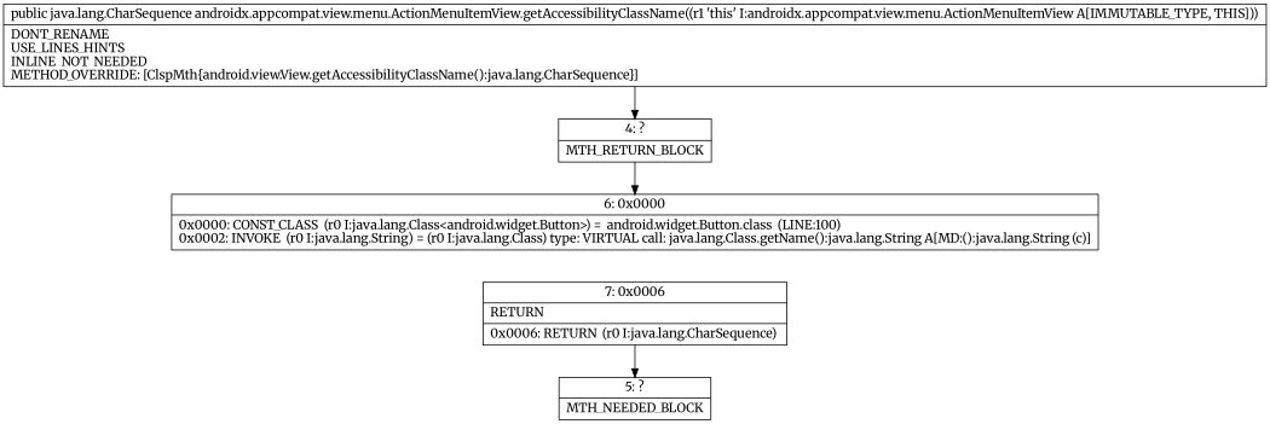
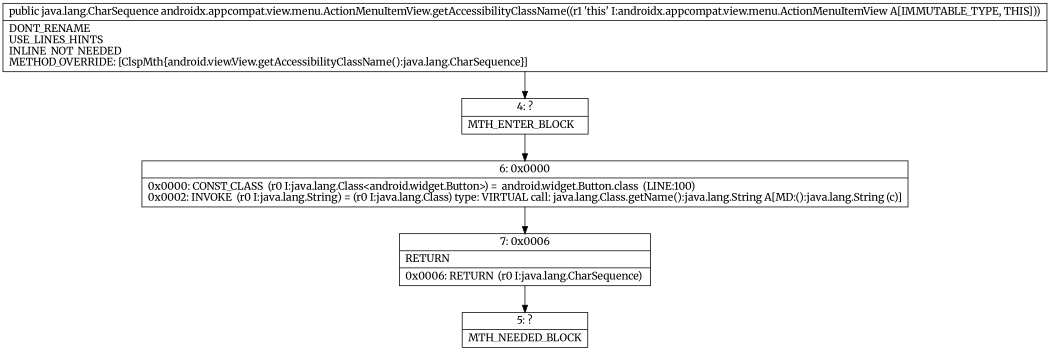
  digraph {
    fontname=Merriweather
    node [fontname=Merriweather shape=record]
    edge [fontname=Merriweather]
-   n1 [label="{4\:\ ?|MTH_RETURN_BLOCK\l}"]
+   n1 [label="{4\:\ ?|MTH_ENTER_BLOCK\l}"]
    n2 [label="{6\:\ 0x0000|0x0000: CONST_CLASS  (r0 I:java.lang.Class\<android.widget.Button\>) =  android.widget.Button.class  (LINE:100)\l0x0002: INVOKE  (r0 I:java.lang.String) = (r0 I:java.lang.Class) type: VIRTUAL call: java.lang.Class.getName():java.lang.String A[MD:():java.lang.String (c)]\l}"]
    n3 [label="{7\:\ 0x0006|RETURN\l|0x0006: RETURN  (r0 I:java.lang.CharSequence) \l}"]
    n4 [label="{5\:\ ?|MTH_NEEDED_BLOCK\l}"]
    n5 [label="{public java.lang.CharSequence androidx.appcompat.view.menu.ActionMenuItemView.getAccessibilityClassName((r1 'this' I:androidx.appcompat.view.menu.ActionMenuItemView A[IMMUTABLE_TYPE, THIS]))  | DONT_RENAME\lUSE_LINES_HINTS\lINLINE_NOT_NEEDED\lMETHOD_OVERRIDE: [ClspMth\{android.view.View.getAccessibilityClassName():java.lang.CharSequence\}]\l}"]
    n1 -> n2
+   n2 -> n3
    n3 -> n4
    n5 -> n1
  }
